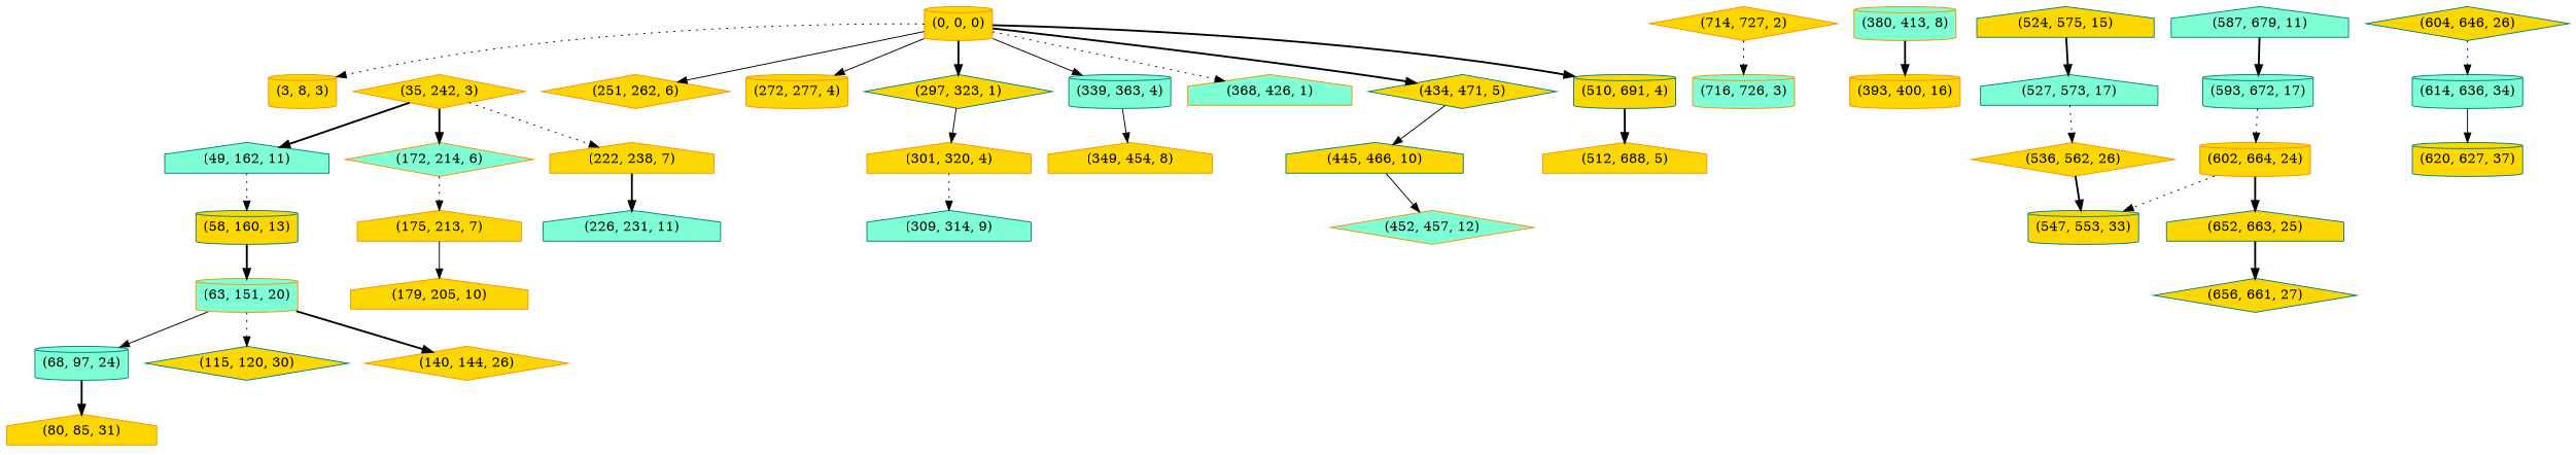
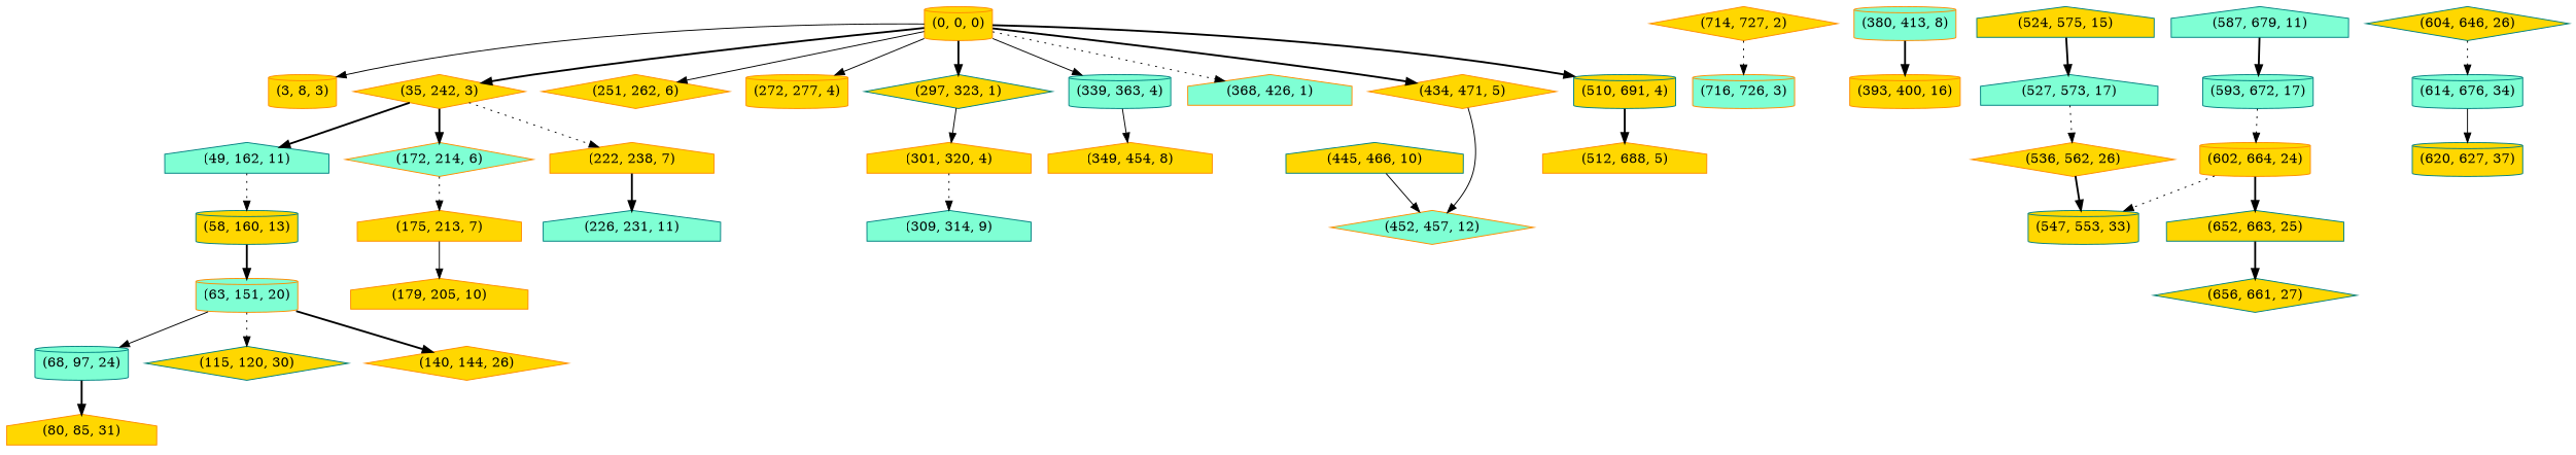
  digraph {
    node [color=darkorange fillcolor=gold shape=cylinder style=filled]
    edge [style=bold]
    "(0, 0, 0)"
    "(3, 8, 3)"
    "(35, 242, 3)" [shape=diamond]
    "(251, 262, 6)" [shape=diamond]
    "(272, 277, 4)"
    "(297, 323, 1)" [color=teal shape=diamond]
    "(339, 363, 4)" [color=teal fillcolor=aquamarine]
    "(368, 426, 1)" [fillcolor=aquamarine shape=house]
-   "(434, 471, 5)" [color=teal shape=diamond]
+   "(434, 471, 5)" [shape=diamond]
    "(510, 691, 4)" [color=teal]
    "(49, 162, 11)" [color=teal fillcolor=aquamarine shape=house]
    "(172, 214, 6)" [fillcolor=aquamarine shape=diamond]
    "(222, 238, 7)" [shape=house]
    "(301, 320, 4)" [shape=house]
    n15 [label="(349, 454, 8)" shape=house]
    "(445, 466, 10)" [color=teal shape=house]
    "(512, 688, 5)" [shape=house]
    "(714, 727, 2)" [shape=diamond]
    "(716, 726, 3)" [fillcolor=aquamarine]
    n20 [color=teal label="(58, 160, 13)"]
    "(175, 213, 7)" [shape=house]
    "(226, 231, 11)" [color=teal fillcolor=aquamarine shape=house]
    "(63, 151, 20)" [fillcolor=aquamarine]
    "(68, 97, 24)" [color=teal fillcolor=aquamarine]
    "(115, 120, 30)" [color=teal shape=diamond]
    "(140, 144, 26)" [shape=diamond]
    "(80, 85, 31)" [shape=house]
    "(179, 205, 10)" [shape=house]
    "(309, 314, 9)" [color=teal fillcolor=aquamarine shape=house]
    "(380, 413, 8)" [fillcolor=aquamarine]
    "(393, 400, 16)"
    "(452, 457, 12)" [fillcolor=aquamarine shape=diamond]
    "(524, 575, 15)" [color=teal shape=house]
    "(527, 573, 17)" [color=teal fillcolor=aquamarine shape=house]
    "(587, 679, 11)" [color=teal fillcolor=aquamarine shape=house]
    "(593, 672, 17)" [color=teal fillcolor=aquamarine]
    "(536, 562, 26)" [shape=diamond]
    "(547, 553, 33)" [color=teal]
    "(602, 664, 24)"
    "(652, 663, 25)" [color=teal shape=house]
    "(604, 646, 26)" [color=teal shape=diamond]
-   "(614, 636, 34)" [color=teal fillcolor=aquamarine]
+   "(614, 636, 34)" [color=teal fillcolor=aquamarine label="(614, 676, 34)"]
    "(656, 661, 27)" [color=teal shape=diamond]
    "(620, 627, 37)" [color=teal]
-   "(0, 0, 0)" -> "(3, 8, 3)" [style=dotted]
+   "(0, 0, 0)" -> "(3, 8, 3)" [style=solid]
+   "(0, 0, 0)" -> "(35, 242, 3)"
    "(0, 0, 0)" -> "(251, 262, 6)" [style=solid]
    "(0, 0, 0)" -> "(272, 277, 4)" [style=solid]
    "(0, 0, 0)" -> "(297, 323, 1)"
    "(0, 0, 0)" -> "(339, 363, 4)" [style=solid]
    "(0, 0, 0)" -> "(368, 426, 1)" [style=dotted]
    "(0, 0, 0)" -> "(434, 471, 5)"
    "(0, 0, 0)" -> "(510, 691, 4)"
    "(35, 242, 3)" -> "(49, 162, 11)"
    "(35, 242, 3)" -> "(172, 214, 6)"
    "(35, 242, 3)" -> "(222, 238, 7)" [style=dotted]
    "(297, 323, 1)" -> "(301, 320, 4)" [style=solid]
    "(339, 363, 4)" -> n15 [style=solid]
-   "(434, 471, 5)" -> "(445, 466, 10)" [style=solid]
+   "(434, 471, 5)" -> "(452, 457, 12)" [style=solid]
    "(510, 691, 4)" -> "(512, 688, 5)"
    "(49, 162, 11)" -> n20 [style=dotted]
    "(172, 214, 6)" -> "(175, 213, 7)" [style=dotted]
    "(222, 238, 7)" -> "(226, 231, 11)"
    "(301, 320, 4)" -> "(309, 314, 9)" [style=dotted]
    "(445, 466, 10)" -> "(452, 457, 12)" [style=solid]
    "(714, 727, 2)" -> "(716, 726, 3)" [style=dotted]
    n20 -> "(63, 151, 20)"
    "(175, 213, 7)" -> "(179, 205, 10)" [style=solid]
    "(63, 151, 20)" -> "(68, 97, 24)" [style=solid]
    "(63, 151, 20)" -> "(115, 120, 30)" [style=dotted]
    "(63, 151, 20)" -> "(140, 144, 26)"
    "(68, 97, 24)" -> "(80, 85, 31)"
    "(380, 413, 8)" -> "(393, 400, 16)"
    "(524, 575, 15)" -> "(527, 573, 17)"
    "(527, 573, 17)" -> "(536, 562, 26)" [style=dotted]
    "(587, 679, 11)" -> "(593, 672, 17)"
    "(593, 672, 17)" -> "(602, 664, 24)" [style=dotted]
    "(536, 562, 26)" -> "(547, 553, 33)"
    "(602, 664, 24)" -> "(547, 553, 33)" [style=dotted]
    "(602, 664, 24)" -> "(652, 663, 25)"
    "(652, 663, 25)" -> "(656, 661, 27)"
    "(604, 646, 26)" -> "(614, 636, 34)" [style=dotted]
    "(614, 636, 34)" -> "(620, 627, 37)" [style=solid]
  }
